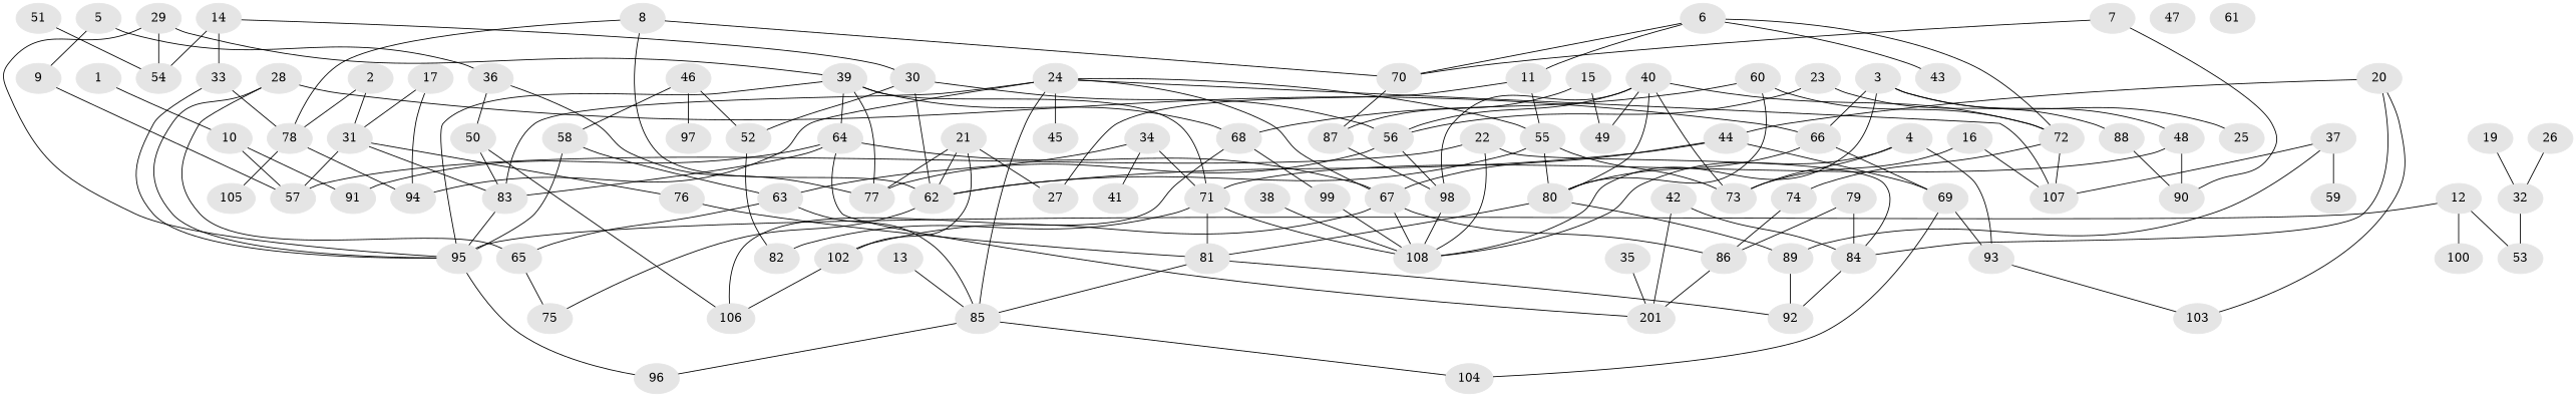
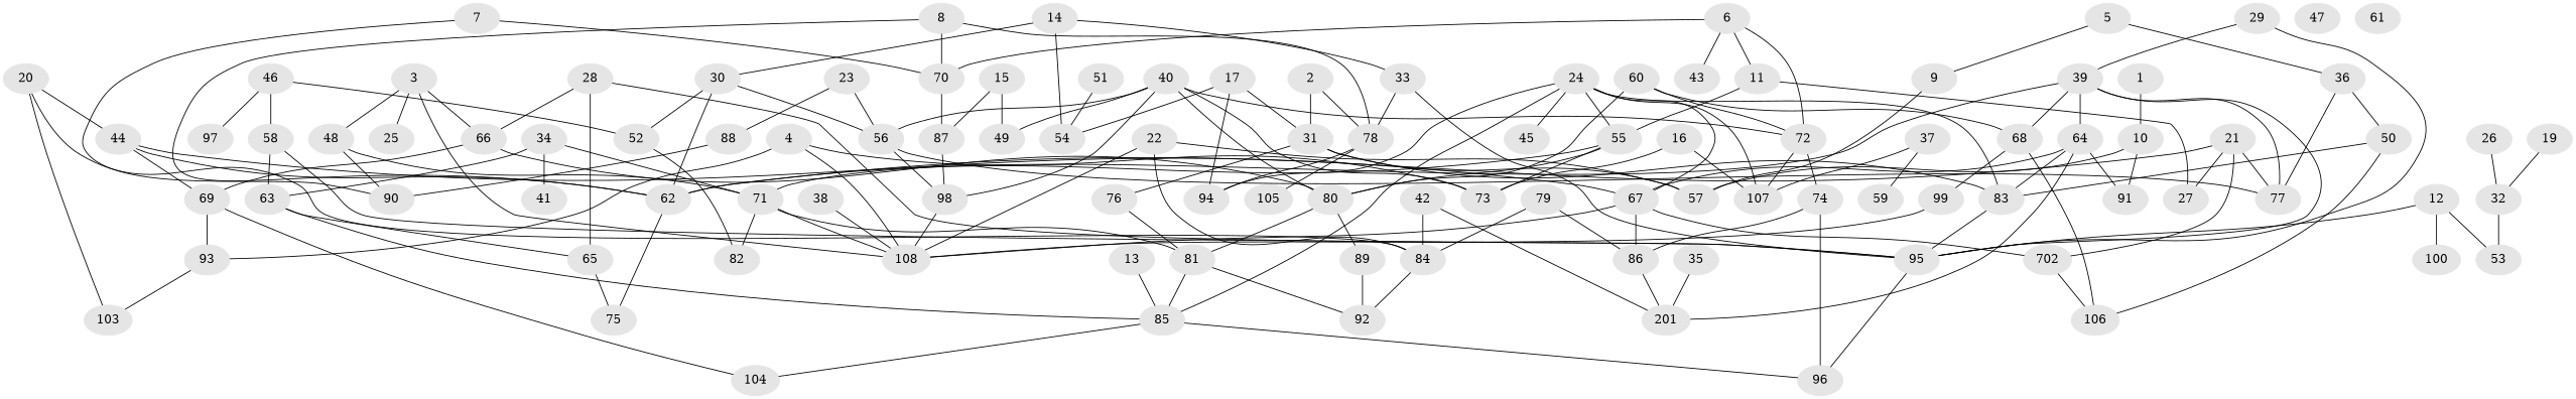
  graph {
    node [color=gray90 style=filled]
    1
    10
    57
    91
    2
    31
    78
    83
    76
    94
    105
    3
    25
    48
    66
    108
    90
    71
    80
    69
    4
    73
    93
    103
    5
    9
    36
    77
    50
    6
    11
    43
    70
    72
    27
    55
    87
    107
    74
    7
    8
    62
    75
    12
    53
    95
    100
    96
    13
    85
    104
    14
    30
    33
    54
    56
    52
    15
    49
    98
    16
    17
    64
    67
    n65 [label=201]
    81
    92
    88
    19
    32
    20
    44
    84
    21
-   102
+   102 [label=702]
    106
    22
    23
    24
    45
    86
    26
    28
    65
    29
    39
    68
    82
    63
    34
    41
    35
    37
    59
    89
    38
    99
    40
    42
    46
    58
    97
    47
    51
    60
    61
    79
    1 -- 10
    10 -- 57
    10 -- 91
    2 -- 31
    2 -- 78
    31 -- 57
    31 -- 83
    31 -- 76
    78 -- 94
    78 -- 105
    83 -- 95
    76 -- 81
    3 -- 25
    3 -- 48
    3 -- 66
    3 -- 108
    48 -- 90
    48 -- 71
    66 -- 80
    66 -- 69
    71 -- 108
    71 -- 81
    71 -- 82
    80 -- 81
    80 -- 89
    69 -- 93
    69 -- 104
    4 -- 108
    4 -- 73
    4 -- 93
    93 -- 103
    5 -- 9
    5 -- 36
    9 -- 57
    36 -- 77
    36 -- 50
    50 -- 83
    50 -- 106
    6 -- 11
    6 -- 43
    6 -- 70
    6 -- 72
    11 -- 27
    11 -- 55
    70 -- 87
    72 -- 107
    72 -- 74
    55 -- 80
    55 -- 73
    55 -- 62
    87 -- 98
+   74 -- 96
    74 -- 86
    7 -- 90
    7 -- 70
    8 -- 78
    8 -- 70
    8 -- 62
    62 -- 75
    12 -- 53
    12 -- 95
    12 -- 100
    95 -- 96
    13 -- 85
    85 -- 96
    85 -- 104
    14 -- 30
    14 -- 33
    14 -- 54
    30 -- 62
    30 -- 56
    30 -- 52
    33 -- 78
    33 -- 95
    56 -- 77
    56 -- 98
    52 -- 82
    15 -- 87
    15 -- 49
    98 -- 108
    16 -- 73
    16 -- 107
    17 -- 31
    17 -- 94
    64 -- 91
    64 -- 83
    64 -- 67
    64 -- n65
    67 -- 108
    67 -- 102
    67 -- 86
    81 -- 85
    81 -- 92
    88 -- 90
    19 -- 32
    32 -- 53
    20 -- 103
    20 -- 44
    20 -- 84
    44 -- 69
    44 -- 62
    44 -- 67
    84 -- 92
    21 -- 77
    21 -- 27
    21 -- 62
    21 -- 102
    102 -- 106
    22 -- 57
    22 -- 108
    22 -- 84
    23 -- 56
    23 -- 88
    24 -- 83
    24 -- 94
    24 -- 55
    24 -- 107
    24 -- 85
    24 -- 67
    24 -- 45
    86 -- n65
    26 -- 32
    28 -- 66
    28 -- 95
    28 -- 65
    65 -- 75
    29 -- 95
-   29 -- 54
+   17 -- 54
    29 -- 39
    39 -- 71
    39 -- 77
    39 -- 95
    39 -- 64
    39 -- 68
    68 -- 106
    68 -- 99
    63 -- 85
    63 -- 65
    34 -- 71
    34 -- 63
    34 -- 41
    35 -- n65
    37 -- 107
    37 -- 59
-   37 -- 89
    89 -- 92
    38 -- 108
    99 -- 108
    40 -- 80
    40 -- 73
    40 -- 72
    40 -- 56
    40 -- 49
    40 -- 98
    42 -- n65
    42 -- 84
    46 -- 52
    46 -- 58
    46 -- 97
    58 -- 95
    58 -- 63
    51 -- 54
    60 -- 80
    60 -- 72
    60 -- 68
    79 -- 84
    79 -- 86
  }
